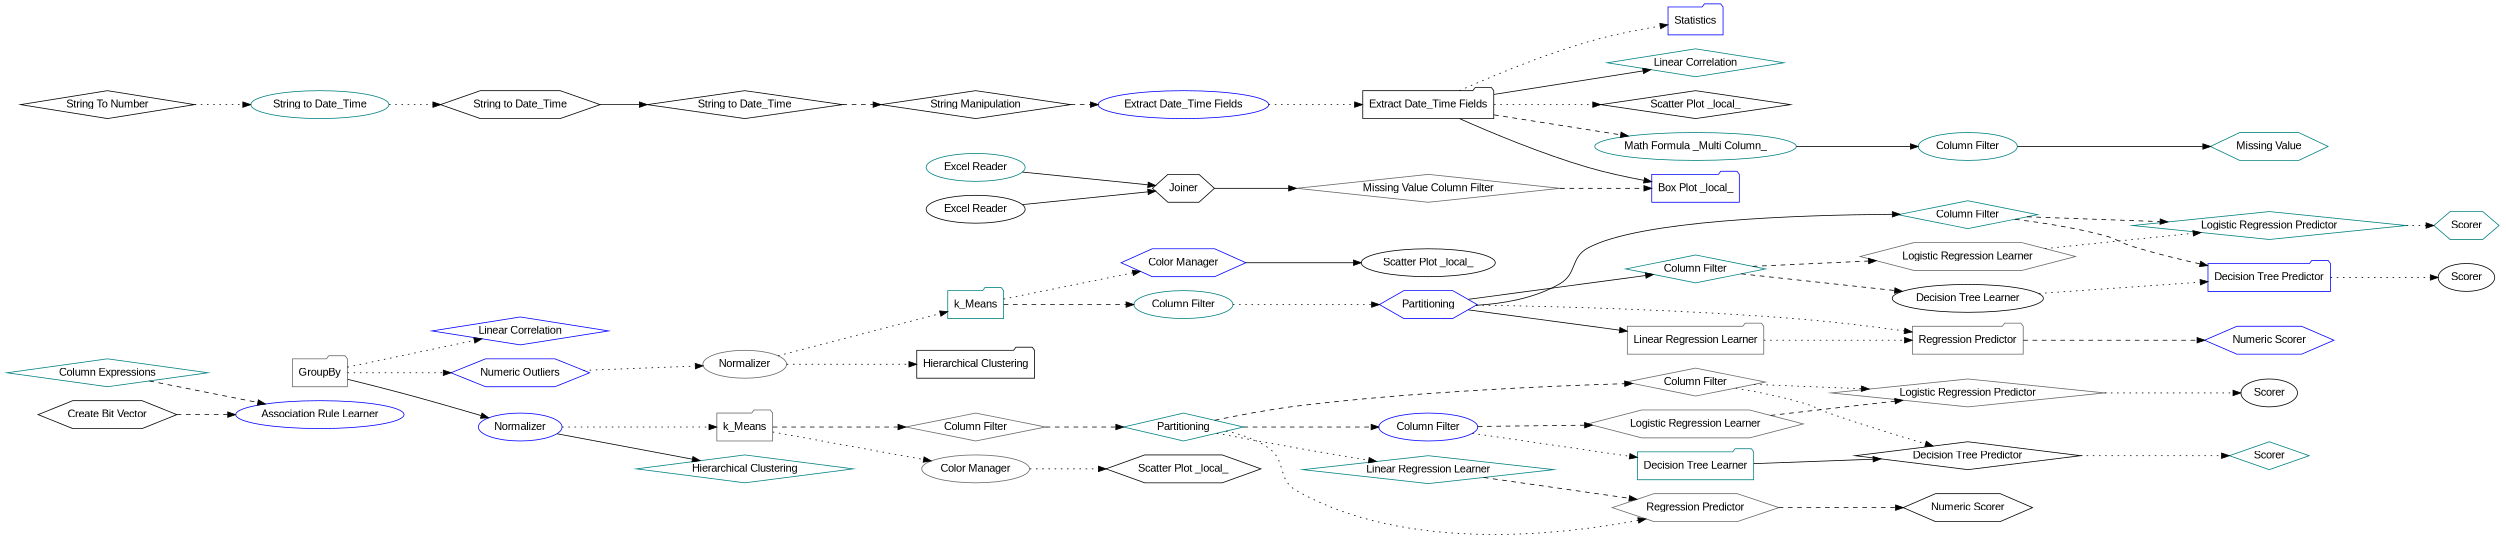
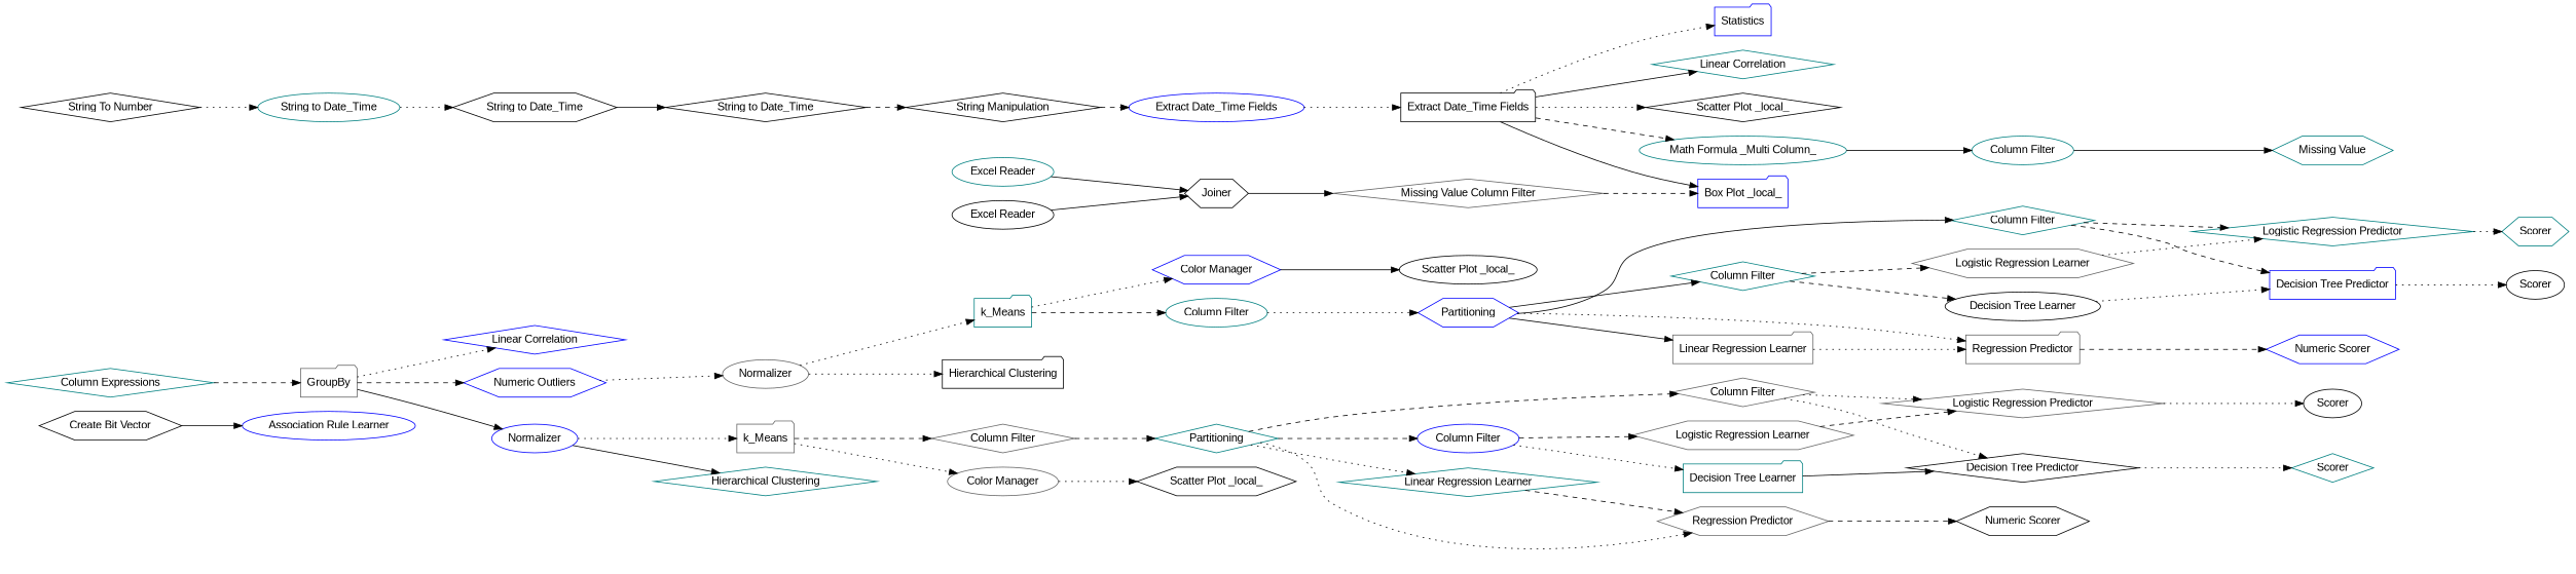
  digraph {
    fontname="Liberation Sans"
    rankdir=LR
    node [color=teal fontname="Liberation Sans" shape=diamond]
    edge [fontname="Liberation Sans" style=dotted]
    n1 [color=blue label="Linear Correlation"]
    n2 [color=black label=Joiner shape=hexagon]
    n3 [color=gray40 label="Missing Value Column Filter"]
    n4 [color=blue label="Box Plot _local_" shape=folder]
    n5 [color=black label="String to Date_Time" shape=hexagon]
    n6 [color=black label="String to Date_Time"]
    n7 [color=black label="String Manipulation"]
    n8 [label=k_Means shape=folder]
    n9 [color=blue label="Color Manager" shape=hexagon]
    n10 [label="Column Filter" shape=ellipse]
    n11 [color=black label="Scatter Plot _local_" shape=ellipse]
    n12 [color=blue label=Partitioning shape=hexagon]
    n13 [color=blue label="Numeric Outliers" shape=hexagon]
    n14 [color=gray40 label=Normalizer shape=ellipse]
    n15 [color=black label="Hierarchical Clustering" shape=folder]
    n16 [color=black label="Decision Tree Learner" shape=ellipse]
    n17 [color=blue label="Decision Tree Predictor" shape=folder]
    n18 [color=black label=Scorer shape=ellipse]
    n19 [color=blue label="Extract Date_Time Fields" shape=ellipse]
    n20 [label="Decision Tree Learner" shape=folder]
    n21 [color=black label="Decision Tree Predictor"]
    n22 [label=Scorer]
    n23 [label="Linear Correlation"]
    n24 [label="Logistic Regression Predictor"]
    n25 [label=Scorer shape=hexagon]
    n26 [color=gray40 label="Logistic Regression Learner" shape=hexagon]
    n27 [color=black label="String To Number"]
    n28 [label="String to Date_Time" shape=ellipse]
    n29 [color=black label="Extract Date_Time Fields" shape=folder]
    n30 [color=black label="Scatter Plot _local_"]
    n31 [label="Math Formula _Multi Column_" shape=ellipse]
    n32 [color=blue label=Statistics shape=folder]
    n33 [label="Column Filter" shape=ellipse]
    n34 [color=black label="Scatter Plot _local_" shape=hexagon]
    n35 [color=gray40 label="Regression Predictor" shape=hexagon]
    n36 [color=black label="Numeric Scorer" shape=hexagon]
    n37 [label="Missing Value" shape=hexagon]
    n38 [label="Column Expressions"]
    n39 [color=gray40 label=GroupBy shape=folder]
    n40 [color=gray40 label="Column Filter"]
    n41 [color=gray40 label="Logistic Regression Predictor"]
    n42 [color=black label=Scorer shape=ellipse]
    n43 [label="Excel Reader" shape=ellipse]
    n44 [color=blue label=Normalizer shape=ellipse]
    n45 [color=black label="Create Bit Vector" shape=hexagon]
    n46 [color=blue label="Association Rule Learner" shape=ellipse]
    n47 [label="Hierarchical Clustering"]
    n48 [color=gray40 label=k_Means shape=folder]
    n49 [color=blue label="Numeric Scorer" shape=hexagon]
    n50 [label="Column Filter"]
    n51 [label="Linear Regression Learner"]
    n52 [color=gray40 label="Regression Predictor" shape=folder]
    n53 [color=gray40 label="Column Filter"]
    n54 [color=gray40 label="Color Manager" shape=ellipse]
    n55 [label=Partitioning]
    n56 [color=gray40 label="Linear Regression Learner" shape=folder]
    n57 [label="Column Filter"]
    n58 [color=blue label="Column Filter" shape=ellipse]
    n59 [color=black label="Excel Reader" shape=ellipse]
    n60 [color=gray40 label="Logistic Regression Learner" shape=hexagon]
    n2 -> n3 [style=solid]
    n3 -> n4 [style=dashed]
    n5 -> n6 [style=solid]
    n6 -> n7 [style=dashed]
    n7 -> n19 [style=dashed]
    n8 -> n9
    n8 -> n10 [style=dashed]
    n9 -> n11 [style=solid]
    n10 -> n12
    n12 -> n50 [style=solid]
    n12 -> n52
    n12 -> n56 [style=solid]
    n12 -> n57 [style=solid]
    n13 -> n14
    n14 -> n8
    n14 -> n15
    n16 -> n17
    n17 -> n18
    n19 -> n29
    n20 -> n21 [style=solid]
    n21 -> n22
    n24 -> n25
    n26 -> n24
    n27 -> n28
    n28 -> n5
    n29 -> n4 [style=solid]
    n29 -> n23 [style=solid]
    n29 -> n30
    n29 -> n31 [style=dashed]
    n29 -> n32
    n31 -> n33 [style=solid]
    n33 -> n37 [style=solid]
    n35 -> n36 [style=dashed]
-   n38 -> n46 [style=dashed]
+   n38 -> n39 [style=dashed]
    n39 -> n1
-   n39 -> n13
+   n39 -> n13 [style=dashed]
    n39 -> n44 [style=solid]
    n40 -> n21
    n40 -> n41
    n41 -> n42
    n43 -> n2 [style=solid]
    n44 -> n47 [style=solid]
    n44 -> n48
-   n45 -> n46 [style=dashed]
+   n45 -> n46 [style=solid]
    n48 -> n53 [style=dashed]
    n48 -> n54
    n50 -> n17 [style=dashed]
    n50 -> n24 [style=dashed]
    n51 -> n35 [style=dashed]
    n52 -> n49 [style=dashed]
    n53 -> n55 [style=dashed]
    n54 -> n34
    n55 -> n35
    n55 -> n40 [style=dashed]
    n55 -> n51
    n55 -> n58 [style=dashed]
    n56 -> n52
    n57 -> n16 [style=dashed]
    n57 -> n26 [style=dashed]
    n58 -> n20
    n58 -> n60 [style=dashed]
    n59 -> n2 [style=solid]
    n60 -> n41 [style=dashed]
  }
